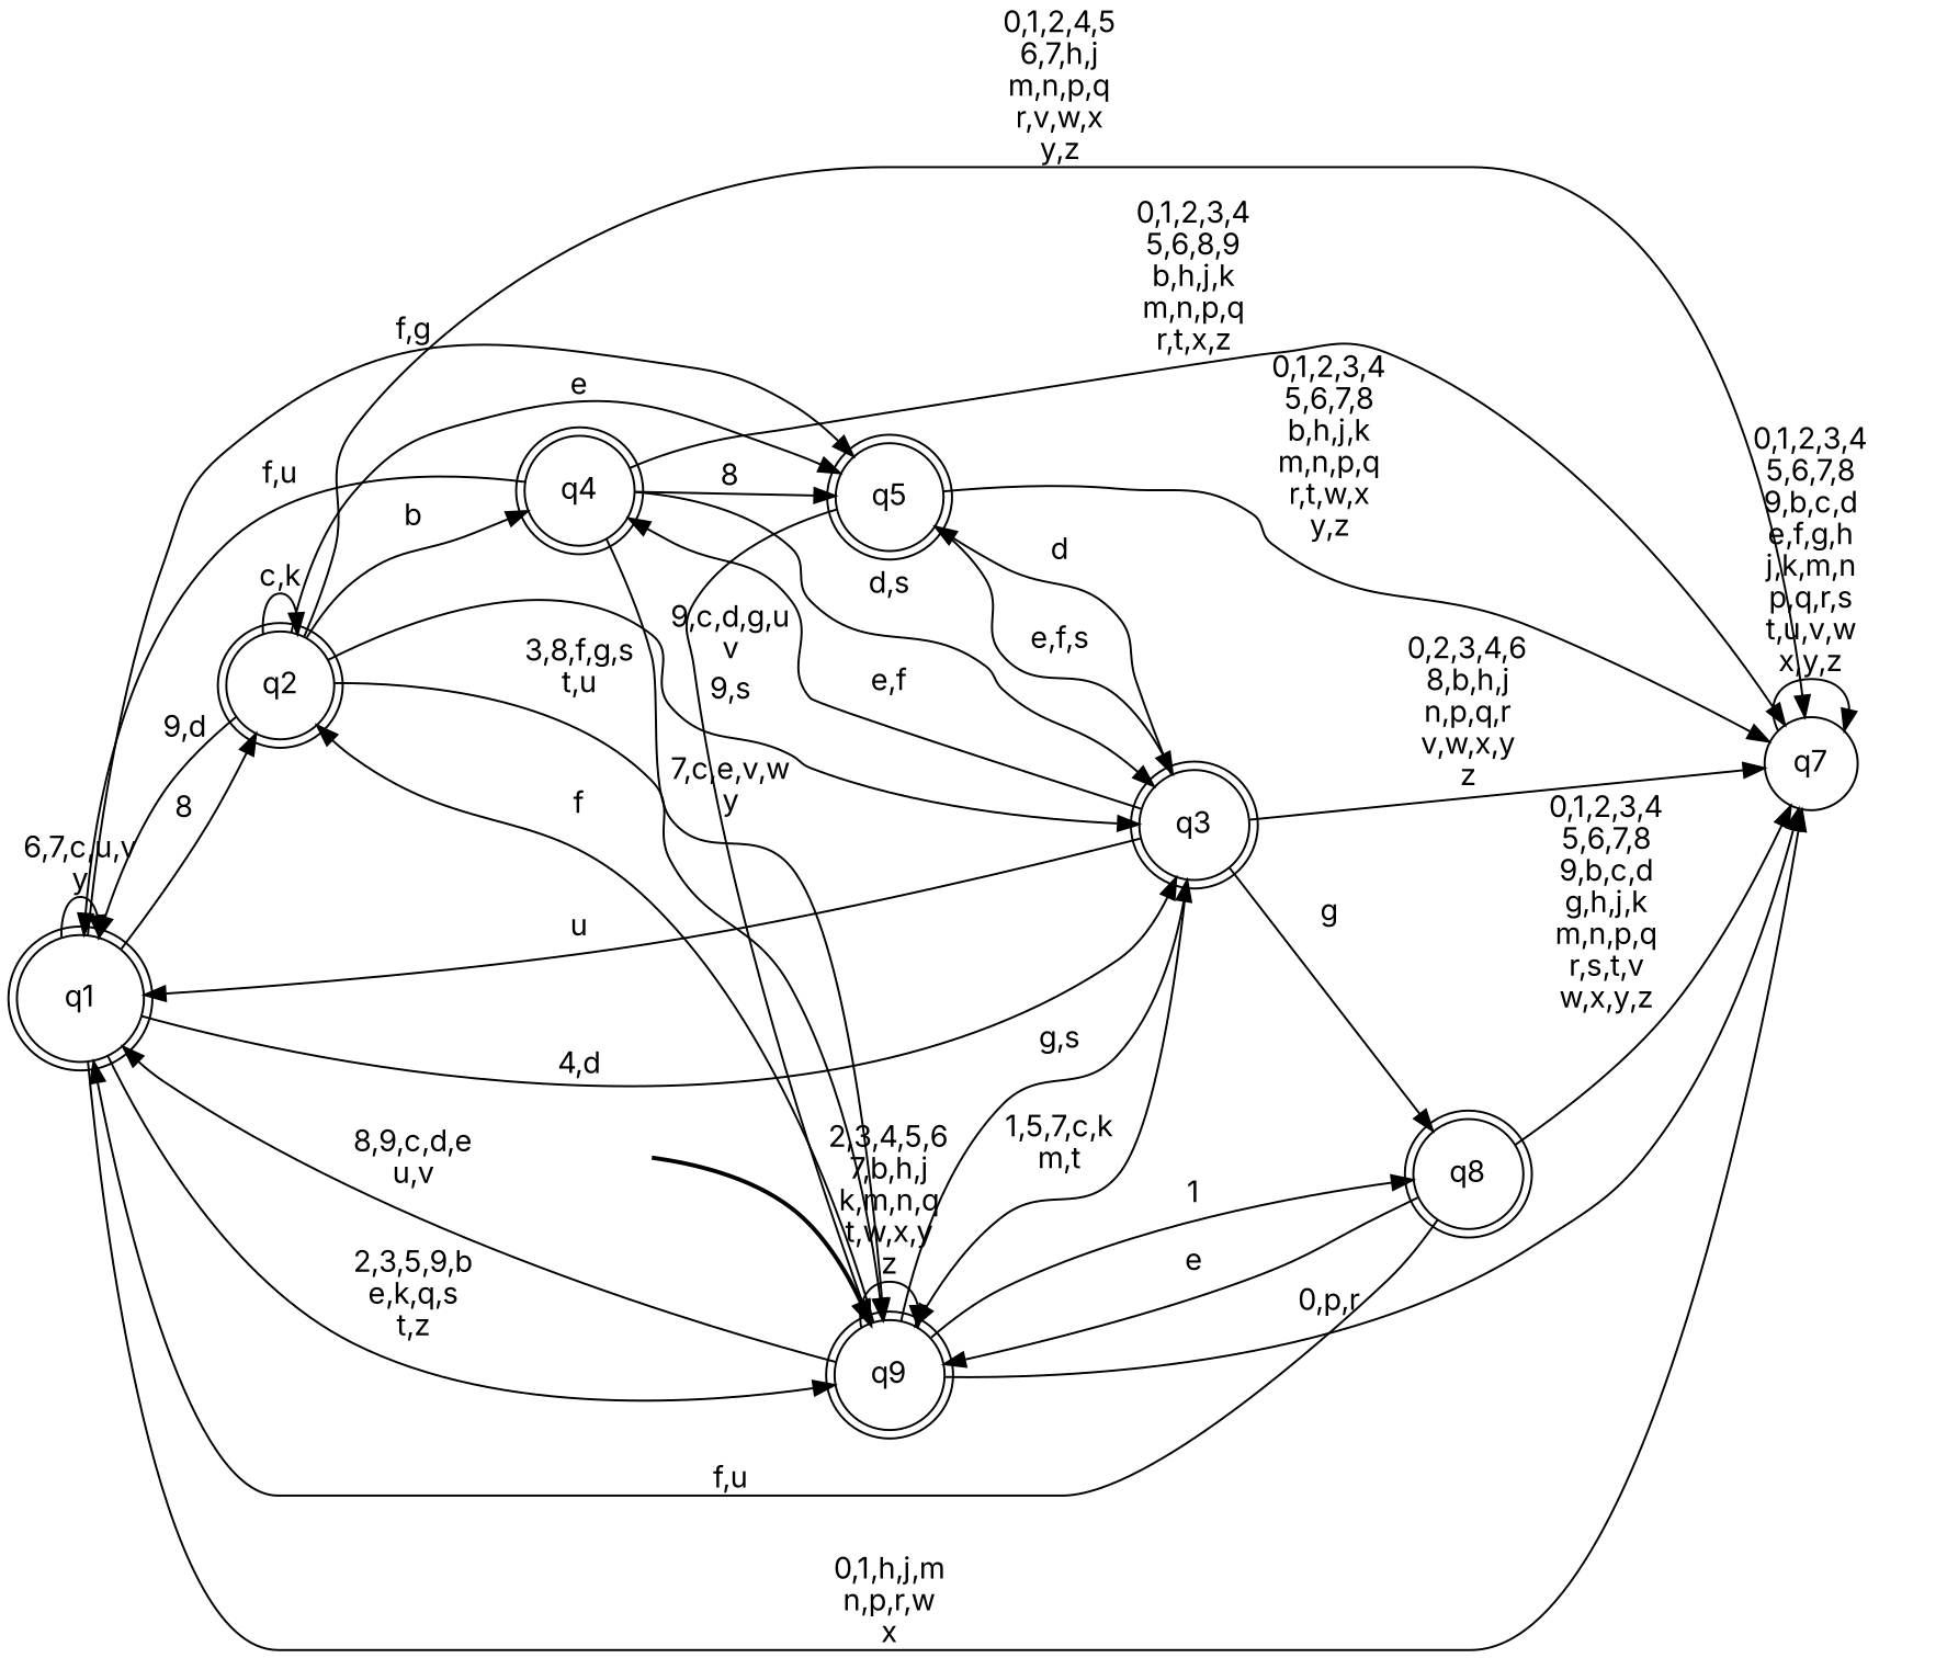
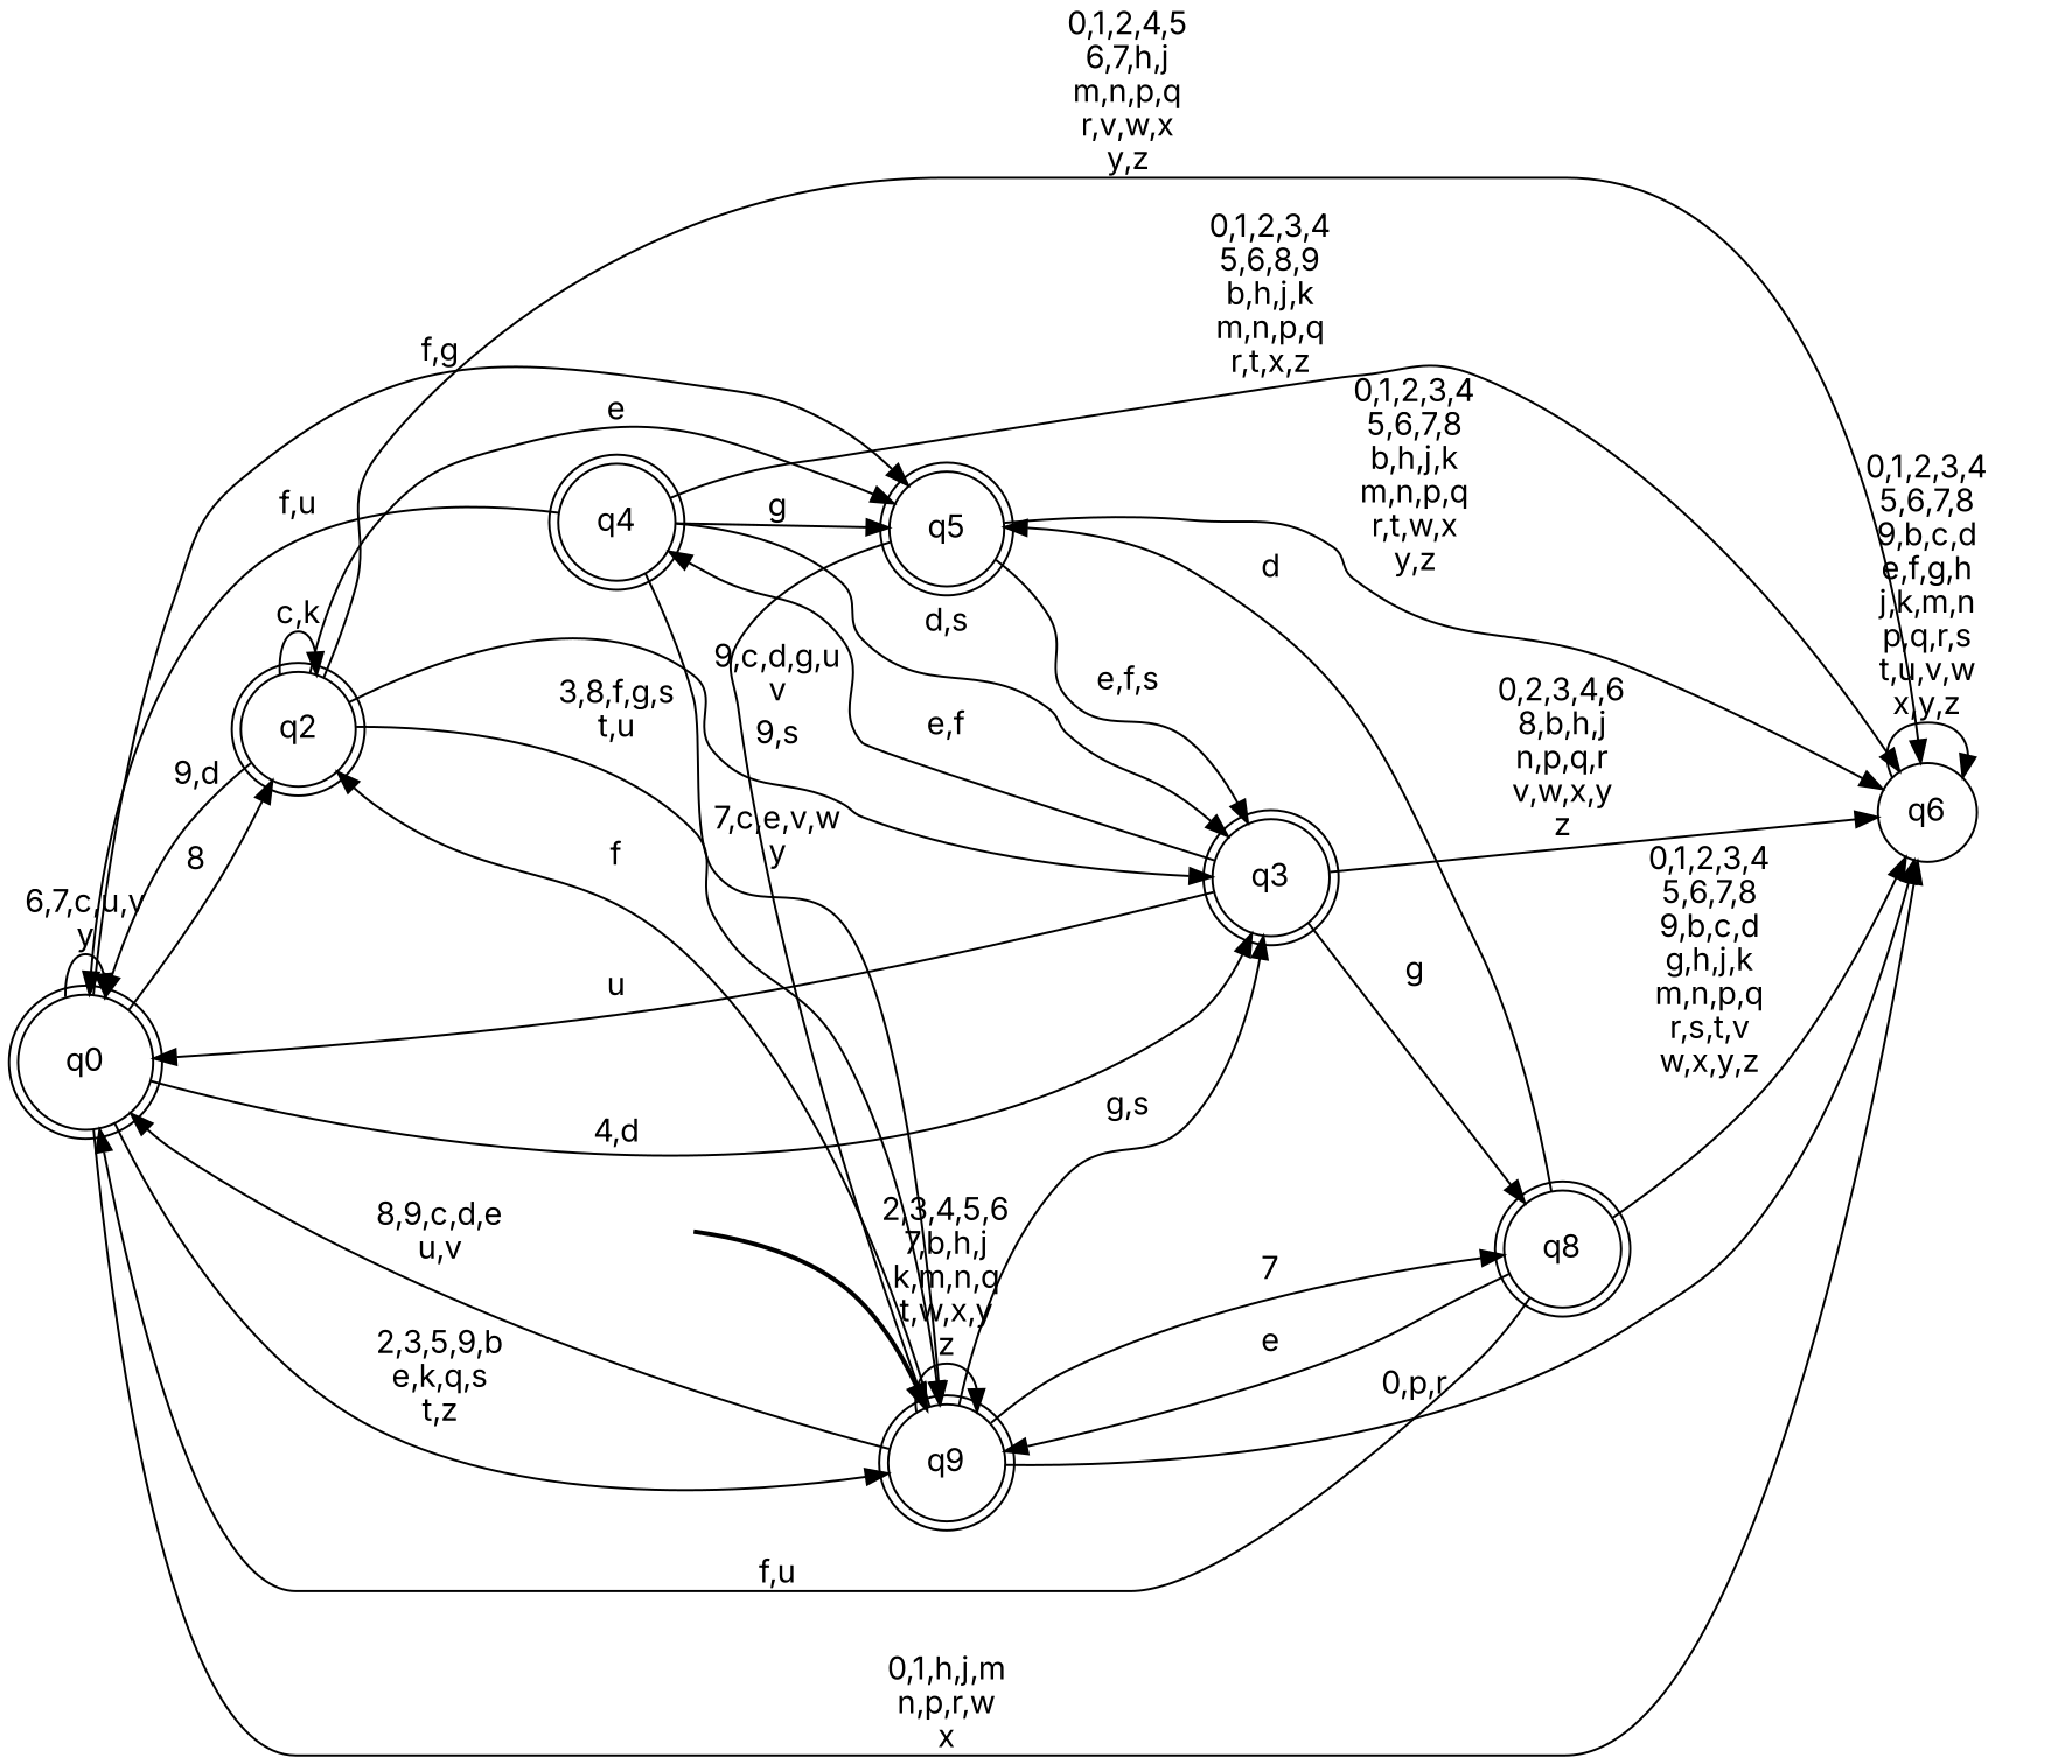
  digraph {
    fontname=Inter
    rankdir=LR
    node [fontname=Inter shape=doublecircle style="rounded,filled" color=black fillcolor=white]
    edge [fontname=Inter]
    __start0 [height=0 shape=none style=invis width=0 color="" fillcolor=""]
    n2 [label=q9]
-   n3 [label=q1]
+   n3 [label=q0]
    n4 [label=q2]
    n5 [label=q3]
    n6 [label=q8]
-   n7 [label=q7 shape=circle style=filled]
+   n7 [label=q6 shape=circle style=filled]
    n8 [label=q5]
    n9 [label=q4]
    subgraph cluster_1 {
      nodesep=0.15
      ranksep=0.15
      style=invis
      __start0
      n2
    }
    __start0 -> n2 [penwidth=2]
    n2 -> n2 [label="2,3,4,5,6\n7,b,h,j\nk,m,n,q\nt,w,x,y\nz"]
    n2 -> n3 [label="8,9,c,d,e\nu,v"]
    n2 -> n4 [label=f]
    n2 -> n5 [label="g,s"]
-   n2 -> n6 [label=1]
+   n2 -> n6 [label=7]
    n2 -> n7 [label="0,p,r"]
    n3 -> n2 [label="2,3,5,9,b\ne,k,q,s\nt,z"]
    n3 -> n3 [label="6,7,c,u,v\ny"]
    n3 -> n4 [label=8]
    n3 -> n5 [label="4,d"]
    n3 -> n7 [label="0,1,h,j,m\nn,p,r,w\nx"]
    n3 -> n8 [label="f,g"]
    n4 -> n2 [label="3,8,f,g,s\nt,u"]
    n4 -> n3 [label="9,d"]
    n4 -> n4 [label="c,k"]
    n4 -> n5 [label="9,s"]
    n4 -> n7 [label="0,1,2,4,5\n6,7,h,j\nm,n,p,q\nr,v,w,x\ny,z"]
    n4 -> n8 [label=e]
-   n4 -> n9 [label=b]
-   n5 -> n2 [label="1,5,7,c,k\nm,t"]
    n5 -> n3 [label=u]
    n5 -> n6 [label=g]
    n5 -> n7 [label="0,2,3,4,6\n8,b,h,j\nn,p,q,r\nv,w,x,y\nz"]
-   n5 -> n8 [label=d]
+   n6 -> n8 [label=d]
    n5 -> n9 [label="e,f"]
    n6 -> n2 [label=e]
    n6 -> n3 [label="f,u"]
    n6 -> n7 [label="0,1,2,3,4\n5,6,7,8\n9,b,c,d\ng,h,j,k\nm,n,p,q\nr,s,t,v\nw,x,y,z"]
    n7 -> n7 [label="0,1,2,3,4\n5,6,7,8\n9,b,c,d\ne,f,g,h\nj,k,m,n\np,q,r,s\nt,u,v,w\nx,y,z"]
    n8 -> n2 [label="9,c,d,g,u\nv"]
    n8 -> n5 [label="e,f,s"]
    n8 -> n7 [label="0,1,2,3,4\n5,6,7,8\nb,h,j,k\nm,n,p,q\nr,t,w,x\ny,z"]
    n9 -> n2 [label="7,c,e,v,w\ny"]
    n9 -> n3 [label="f,u"]
    n9 -> n5 [label="d,s"]
    n9 -> n7 [label="0,1,2,3,4\n5,6,8,9\nb,h,j,k\nm,n,p,q\nr,t,x,z"]
-   n9 -> n8 [label=8]
+   n9 -> n8 [label=g]
  }
